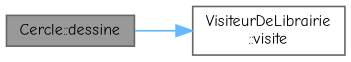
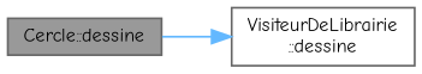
  digraph {
    rankdir=LR
    fontname="Comic Neue"
    node [fontname="Comic Neue" fontsize=10 shape=box style=filled]
    n1 [color=gray40 fillcolor=grey60 fontcolor=black height=0.2 label="Cercle::dessine" width=0.4]
-   n2 [color=grey40 fillcolor=white height=0.2 label="VisiteurDeLibrairie\l::visite" width=0.4]
+   n2 [color=grey40 fillcolor=white height=0.2 label="VisiteurDeLibrairie\l::dessine" width=0.4]
    n1 -> n2 [color=steelblue1 fontname="Comic Neue" fontsize=10 labelfontname=Helvetica labelfontsize=10 style=solid]
  }
